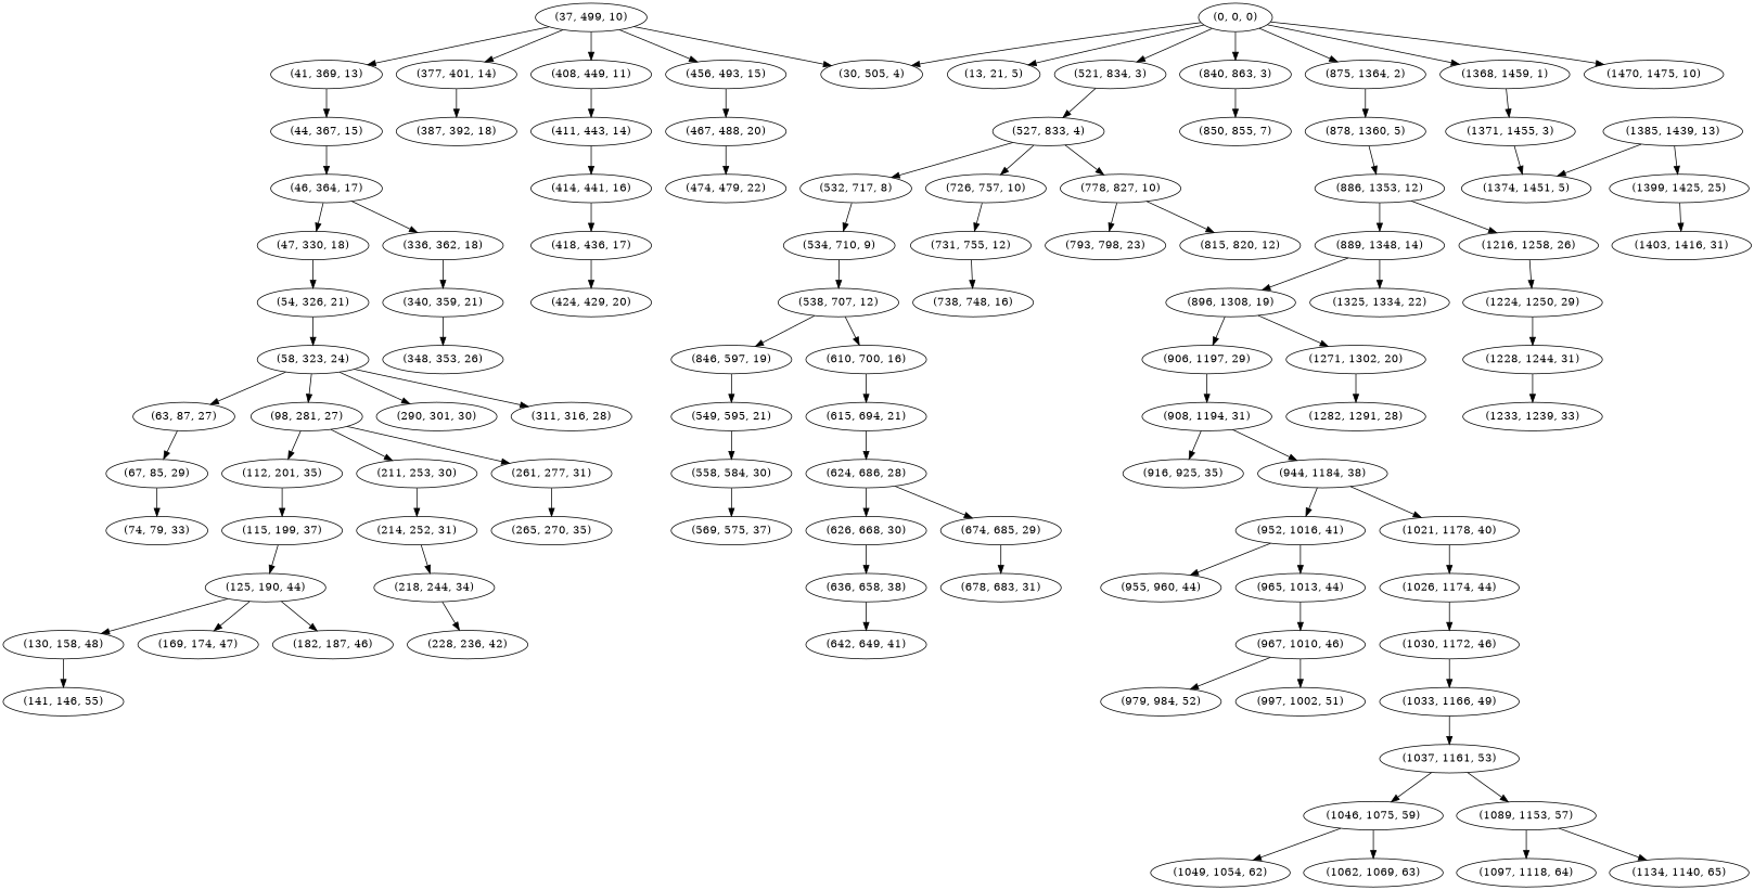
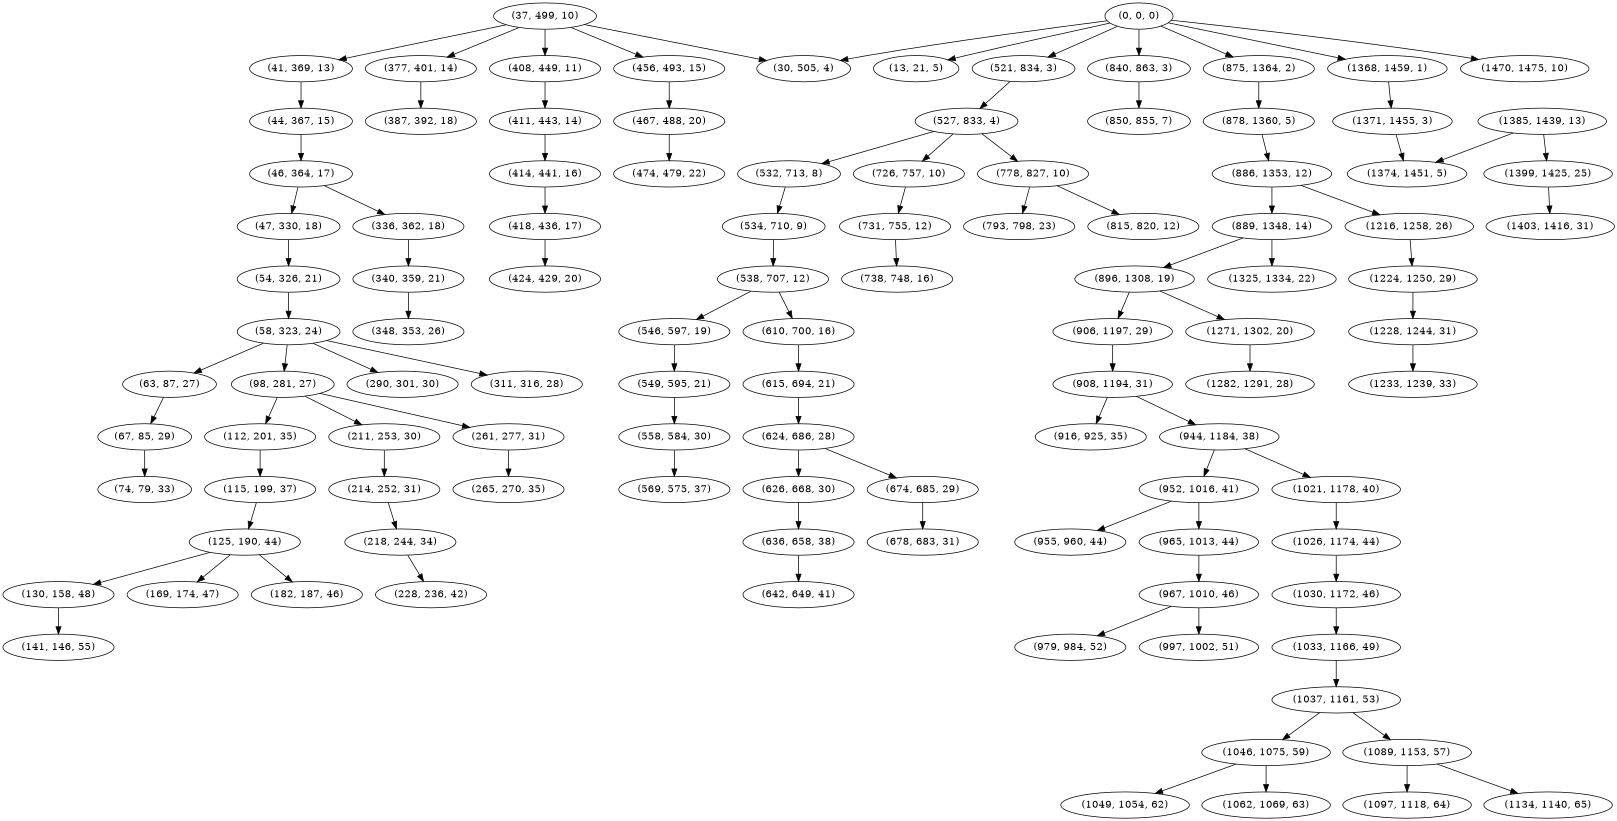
  digraph {
    "(0, 0, 0)"
    "(13, 21, 5)"
    "(30, 505, 4)"
    "(521, 834, 3)"
    "(840, 863, 3)"
    "(875, 1364, 2)"
    "(1368, 1459, 1)"
    "(1470, 1475, 10)"
    "(527, 833, 4)"
    "(850, 855, 7)"
    "(878, 1360, 5)"
    "(1371, 1455, 3)"
    "(37, 499, 10)"
    "(41, 369, 13)"
    "(377, 401, 14)"
    "(408, 449, 11)"
    "(456, 493, 15)"
    "(44, 367, 15)"
    "(387, 392, 18)"
    "(411, 443, 14)"
    "(467, 488, 20)"
    "(46, 364, 17)"
    "(47, 330, 18)"
    "(336, 362, 18)"
    "(54, 326, 21)"
    "(340, 359, 21)"
    "(58, 323, 24)"
    "(63, 87, 27)"
    "(98, 281, 27)"
    "(290, 301, 30)"
    "(311, 316, 28)"
    "(67, 85, 29)"
    "(112, 201, 35)"
    "(211, 253, 30)"
    "(261, 277, 31)"
    "(74, 79, 33)"
    "(115, 199, 37)"
    "(214, 252, 31)"
    "(265, 270, 35)"
    "(125, 190, 44)"
    "(130, 158, 48)"
    "(169, 174, 47)"
    "(182, 187, 46)"
    "(141, 146, 55)"
    "(218, 244, 34)"
    "(228, 236, 42)"
    "(348, 353, 26)"
    "(414, 441, 16)"
    "(418, 436, 17)"
    "(424, 429, 20)"
    "(474, 479, 22)"
-   "(532, 713, 8)" [label="(532, 717, 8)"]
+   "(532, 713, 8)"
    "(726, 757, 10)"
    "(778, 827, 10)"
    "(534, 710, 9)"
    "(731, 755, 12)"
    "(793, 798, 23)"
    "(815, 820, 12)"
    "(538, 707, 12)"
-   "(546, 597, 19)" [label="(846, 597, 19)"]
+   "(546, 597, 19)"
    "(610, 700, 16)"
    "(549, 595, 21)"
    "(615, 694, 21)"
    "(558, 584, 30)"
    "(569, 575, 37)"
    "(624, 686, 28)"
    "(626, 668, 30)"
    "(674, 685, 29)"
    "(636, 658, 38)"
    "(678, 683, 31)"
    "(642, 649, 41)"
    "(738, 748, 16)"
    "(886, 1353, 12)"
    "(889, 1348, 14)"
    "(1216, 1258, 26)"
    "(896, 1308, 19)"
    "(1325, 1334, 22)"
    "(906, 1197, 29)"
    "(1271, 1302, 20)"
    "(908, 1194, 31)"
    "(1224, 1250, 29)"
    "(1282, 1291, 28)"
    "(916, 925, 35)"
    "(944, 1184, 38)"
    "(952, 1016, 41)"
    "(1021, 1178, 40)"
    "(955, 960, 44)"
    "(965, 1013, 44)"
    "(1026, 1174, 44)"
    "(967, 1010, 46)"
    "(979, 984, 52)"
    "(997, 1002, 51)"
    "(1030, 1172, 46)"
    "(1033, 1166, 49)"
    "(1037, 1161, 53)"
    "(1046, 1075, 59)"
    "(1089, 1153, 57)"
    "(1049, 1054, 62)"
    "(1062, 1069, 63)"
    "(1097, 1118, 64)"
    "(1134, 1140, 65)"
    "(1228, 1244, 31)"
    "(1233, 1239, 33)"
    "(1374, 1451, 5)"
    "(1385, 1439, 13)"
    "(1399, 1425, 25)"
    n107 [label="(1403, 1416, 31)"]
    "(0, 0, 0)" -> "(13, 21, 5)"
    "(0, 0, 0)" -> "(30, 505, 4)"
    "(0, 0, 0)" -> "(521, 834, 3)"
    "(0, 0, 0)" -> "(840, 863, 3)"
    "(0, 0, 0)" -> "(875, 1364, 2)"
    "(0, 0, 0)" -> "(1368, 1459, 1)"
    "(0, 0, 0)" -> "(1470, 1475, 10)"
    "(521, 834, 3)" -> "(527, 833, 4)"
    "(840, 863, 3)" -> "(850, 855, 7)"
    "(875, 1364, 2)" -> "(878, 1360, 5)"
    "(1368, 1459, 1)" -> "(1371, 1455, 3)"
    "(527, 833, 4)" -> "(532, 713, 8)"
    "(527, 833, 4)" -> "(726, 757, 10)"
    "(527, 833, 4)" -> "(778, 827, 10)"
    "(878, 1360, 5)" -> "(886, 1353, 12)"
    "(1371, 1455, 3)" -> "(1374, 1451, 5)"
    "(37, 499, 10)" -> "(30, 505, 4)"
    "(37, 499, 10)" -> "(41, 369, 13)"
    "(37, 499, 10)" -> "(377, 401, 14)"
    "(37, 499, 10)" -> "(408, 449, 11)"
    "(37, 499, 10)" -> "(456, 493, 15)"
    "(41, 369, 13)" -> "(44, 367, 15)"
    "(377, 401, 14)" -> "(387, 392, 18)"
    "(408, 449, 11)" -> "(411, 443, 14)"
    "(456, 493, 15)" -> "(467, 488, 20)"
    "(44, 367, 15)" -> "(46, 364, 17)"
    "(411, 443, 14)" -> "(414, 441, 16)"
    "(467, 488, 20)" -> "(474, 479, 22)"
    "(46, 364, 17)" -> "(47, 330, 18)"
    "(46, 364, 17)" -> "(336, 362, 18)"
    "(47, 330, 18)" -> "(54, 326, 21)"
    "(336, 362, 18)" -> "(340, 359, 21)"
    "(54, 326, 21)" -> "(58, 323, 24)"
    "(340, 359, 21)" -> "(348, 353, 26)"
    "(58, 323, 24)" -> "(63, 87, 27)"
    "(58, 323, 24)" -> "(98, 281, 27)"
    "(58, 323, 24)" -> "(290, 301, 30)"
    "(58, 323, 24)" -> "(311, 316, 28)"
    "(63, 87, 27)" -> "(67, 85, 29)"
    "(98, 281, 27)" -> "(112, 201, 35)"
    "(98, 281, 27)" -> "(211, 253, 30)"
    "(98, 281, 27)" -> "(261, 277, 31)"
    "(67, 85, 29)" -> "(74, 79, 33)"
    "(112, 201, 35)" -> "(115, 199, 37)"
    "(211, 253, 30)" -> "(214, 252, 31)"
    "(261, 277, 31)" -> "(265, 270, 35)"
    "(115, 199, 37)" -> "(125, 190, 44)"
    "(214, 252, 31)" -> "(218, 244, 34)"
    "(125, 190, 44)" -> "(130, 158, 48)"
    "(125, 190, 44)" -> "(169, 174, 47)"
    "(125, 190, 44)" -> "(182, 187, 46)"
    "(130, 158, 48)" -> "(141, 146, 55)"
    "(218, 244, 34)" -> "(228, 236, 42)"
    "(414, 441, 16)" -> "(418, 436, 17)"
    "(418, 436, 17)" -> "(424, 429, 20)"
    "(532, 713, 8)" -> "(534, 710, 9)"
    "(726, 757, 10)" -> "(731, 755, 12)"
    "(778, 827, 10)" -> "(793, 798, 23)"
    "(778, 827, 10)" -> "(815, 820, 12)"
    "(534, 710, 9)" -> "(538, 707, 12)"
    "(731, 755, 12)" -> "(738, 748, 16)"
    "(538, 707, 12)" -> "(546, 597, 19)"
    "(538, 707, 12)" -> "(610, 700, 16)"
    "(546, 597, 19)" -> "(549, 595, 21)"
    "(610, 700, 16)" -> "(615, 694, 21)"
    "(549, 595, 21)" -> "(558, 584, 30)"
    "(615, 694, 21)" -> "(624, 686, 28)"
    "(558, 584, 30)" -> "(569, 575, 37)"
    "(624, 686, 28)" -> "(626, 668, 30)"
    "(624, 686, 28)" -> "(674, 685, 29)"
    "(626, 668, 30)" -> "(636, 658, 38)"
    "(674, 685, 29)" -> "(678, 683, 31)"
    "(636, 658, 38)" -> "(642, 649, 41)"
    "(886, 1353, 12)" -> "(889, 1348, 14)"
    "(886, 1353, 12)" -> "(1216, 1258, 26)"
    "(889, 1348, 14)" -> "(896, 1308, 19)"
    "(889, 1348, 14)" -> "(1325, 1334, 22)"
    "(1216, 1258, 26)" -> "(1224, 1250, 29)"
    "(896, 1308, 19)" -> "(906, 1197, 29)"
    "(896, 1308, 19)" -> "(1271, 1302, 20)"
    "(906, 1197, 29)" -> "(908, 1194, 31)"
    "(1271, 1302, 20)" -> "(1282, 1291, 28)"
    "(908, 1194, 31)" -> "(916, 925, 35)"
    "(908, 1194, 31)" -> "(944, 1184, 38)"
    "(1224, 1250, 29)" -> "(1228, 1244, 31)"
    "(944, 1184, 38)" -> "(952, 1016, 41)"
    "(944, 1184, 38)" -> "(1021, 1178, 40)"
    "(952, 1016, 41)" -> "(955, 960, 44)"
    "(952, 1016, 41)" -> "(965, 1013, 44)"
    "(1021, 1178, 40)" -> "(1026, 1174, 44)"
    "(965, 1013, 44)" -> "(967, 1010, 46)"
    "(1026, 1174, 44)" -> "(1030, 1172, 46)"
    "(967, 1010, 46)" -> "(979, 984, 52)"
    "(967, 1010, 46)" -> "(997, 1002, 51)"
    "(1030, 1172, 46)" -> "(1033, 1166, 49)"
    "(1033, 1166, 49)" -> "(1037, 1161, 53)"
    "(1037, 1161, 53)" -> "(1046, 1075, 59)"
    "(1037, 1161, 53)" -> "(1089, 1153, 57)"
    "(1046, 1075, 59)" -> "(1049, 1054, 62)"
    "(1046, 1075, 59)" -> "(1062, 1069, 63)"
    "(1089, 1153, 57)" -> "(1097, 1118, 64)"
    "(1089, 1153, 57)" -> "(1134, 1140, 65)"
    "(1228, 1244, 31)" -> "(1233, 1239, 33)"
    "(1385, 1439, 13)" -> "(1374, 1451, 5)"
    "(1385, 1439, 13)" -> "(1399, 1425, 25)"
    "(1399, 1425, 25)" -> n107
  }
